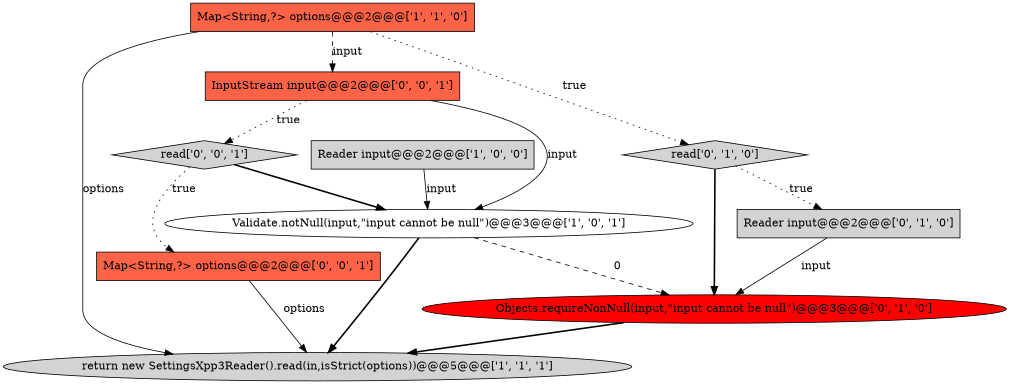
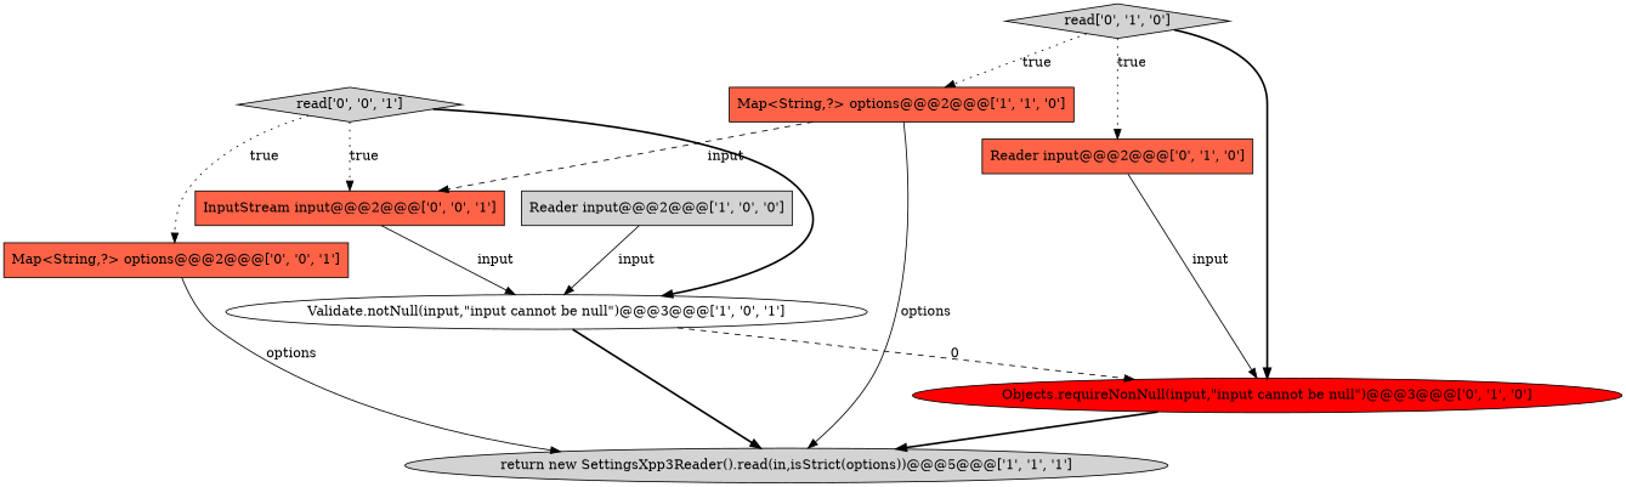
  digraph {
    node [fillcolor=tomato shape=box style=filled]
    edge [style=solid]
-   n1 [fillcolor=lightgray label="Reader input@@@2@@@['0', '1', '0']"]
+   n1 [label="Reader input@@@2@@@['0', '1', '0']"]
    n2 [fillcolor=red label="Objects.requireNonNull(input,\"input cannot be null\")@@@3@@@['0', '1', '0']" shape=ellipse]
    n3 [fillcolor=lightgray label="return new SettingsXpp3Reader().read(in,isStrict(options))@@@5@@@['1', '1', '1']" shape=ellipse]
    n4 [label="Map<String,?> options@@@2@@@['1', '1', '0']"]
    n5 [label="InputStream input@@@2@@@['0', '0', '1']"]
    n6 [fillcolor=white label="Validate.notNull(input,\"input cannot be null\")@@@3@@@['1', '0', '1']" shape=ellipse]
    n7 [fillcolor=lightgray label="Reader input@@@2@@@['1', '0', '0']"]
    n8 [label="Map<String,?> options@@@2@@@['0', '0', '1']"]
    n9 [fillcolor=lightgray label="read['0', '1', '0']" shape=diamond]
    n10 [fillcolor=lightgray label="read['0', '0', '1']" shape=diamond]
    n1 -> n2 [label=input]
    n2 -> n3 [style=bold]
    n4 -> n3 [label=options]
    n4 -> n5 [label=input style=dashed]
    n5 -> n6 [label=input]
    n6 -> n2 [label=0 style=dashed]
    n6 -> n3 [style=bold]
    n7 -> n6 [label=input]
    n8 -> n3 [label=options]
    n9 -> n1 [label=true style=dotted]
    n9 -> n2 [style=bold]
-   n4 -> n9 [label=true style=dotted]
-   n5 -> n10 [label=true style=dotted]
+   n9 -> n4 [label=true style=dotted]
+   n10 -> n5 [label=true style=dotted]
    n10 -> n6 [style=bold]
    n10 -> n8 [label=true style=dotted]
  }
